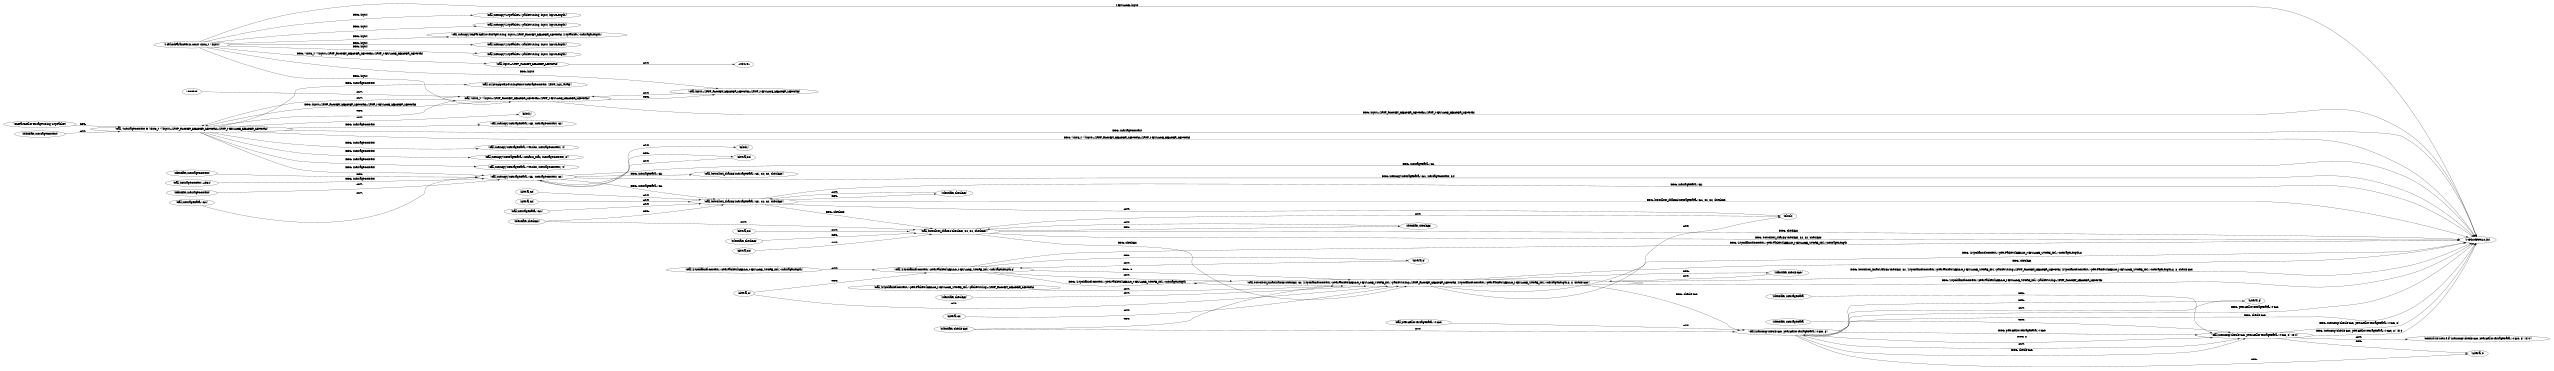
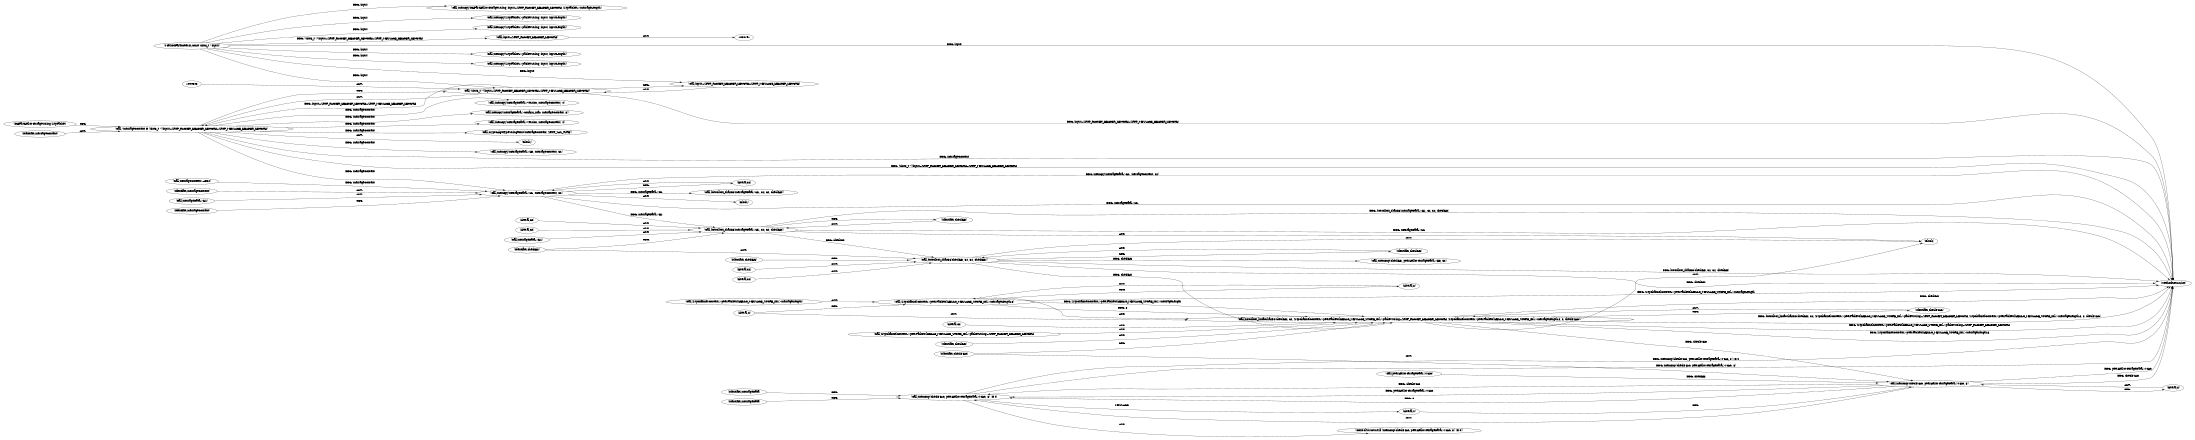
  digraph {
    rankdir=LR
    n1 [label="(Call,memcmp(checkMAC, peerHelloMessageData->MAC, 8) != 0)"]
    n2 [label="(ControlStructure,if (memcmp(checkMAC, peerHelloMessageData->MAC, 8) != 0))"]
    n3 [label="(Literal,0)"]
    n4 [label="(MethodReturn,int)"]
    n5 [label="(Call,memcmp(checkMAC, peerHelloMessageData->MAC, 8))"]
    n6 [label="(Literal,8)"]
    n7 [label="(Call,bctoolbox_hmacSha256(checkH2, 32, zrtpChannelContext->peerPackets[HELLO_MESSAGE_STORE_ID]->packetString+ZRTP_PACKET_HEADER_LENGTH, zrtpChannelContext->peerPackets[HELLO_MESSAGE_STORE_ID]->messageLength-8, 8, checkMAC))"]
    n8 [label="(Identifier,checkMAC)"]
    n9 [label="(Block,)"]
    n10 [label="(Call,bctoolbox_sha256(checkH2, 32, 32, checkH3))"]
    n11 [label="(Identifier,checkH3)"]
+   n12 [label="(Call,memcmp(checkH3, peerHelloMessageData->H3, 32))"]
    n13 [label="(Call,bctoolbox_sha256(messageData->H1, 32, 32, checkH2))"]
    n14 [label="(Identifier,checkH2)"]
    n15 [label="(Call,memcpy(messageData->H1, messageContent, 32))"]
    n16 [label="(Call,bctoolbox_sha256(messageData->H1, 32, 32, checkH2))"]
    n17 [label="(Block,)"]
    n18 [label="(Literal,32)"]
    n19 [label="(Call,messageContent +=32)"]
    n20 [label="(Call,*messageContent = (uint8_t *)(input+ZRTP_PACKET_HEADER_LENGTH+ZRTP_MESSAGE_HEADER_LENGTH))"]
    n21 [label="(Call,(uint8_t *)(input+ZRTP_PACKET_HEADER_LENGTH+ZRTP_MESSAGE_HEADER_LENGTH))"]
    n22 [label="(Call,memcpy(messageData->version, messageContent, 4))"]
    n23 [label="(Call,memcpy(messageData->confirm_mac, messageContent, 8))"]
    n24 [label="(Call,memcpy(messageData->version, messageContent, 4))"]
    n25 [label="(Call,cryptoAlgoTypeStringToInt(messageContent, ZRTP_SAS_TYPE))"]
    n26 [label="(Block,)"]
    n27 [label="(Call,memcpy(messageData->H2, messageContent, 32))"]
    n28 [label="(Call,input+ZRTP_PACKET_HEADER_LENGTH+ZRTP_MESSAGE_HEADER_LENGTH)"]
    n29 [label="(MethodParameterIn,const uint8_t * input)"]
    n30 [label="(Call,input+ZRTP_PACKET_HEADER_LENGTH)"]
    n31 [label="(Call,memcpy(zrtpPacket->packetString, input, inputLength))"]
    n32 [label="(Call,memcpy(zrtpPacket->packetString, input, inputLength))"]
    n33 [label="(Call,memcpy(DHPartHelloMessageString, input+ZRTP_PACKET_HEADER_LENGTH, zrtpPacket->messageLength))"]
    n34 [label="(Call,memcpy(zrtpPacket->packetString, input, inputLength))"]
    n35 [label="(Call,memcpy(zrtpPacket->packetString, input, inputLength))"]
    1000191
    n37 [label="(Call,zrtpChannelContext->peerPackets[HELLO_MESSAGE_STORE_ID]->messageLength-8)"]
    n38 [label="(Literal,8)"]
    n39 [label="(Literal,32)"]
    n40 [label="(Identifier,messageData)"]
    n41 [label="(Literal,32)"]
    n42 [label="(DHPartHelloMessageString,zrtpPacket)"]
    n43 [label="(Identifier,checkH3)"]
    n44 [label="(Call,messageData->H1)"]
    n45 [label="(Call,peerHelloMessageData->MAC)"]
    n46 [label="(Literal,8)"]
    n47 [label="(Call,zrtpChannelContext->peerPackets[HELLO_MESSAGE_STORE_ID]->packetString+ZRTP_PACKET_HEADER_LENGTH)"]
    n48 [label="(Literal,32)"]
    n49 [label="(Identifier,messageContent)"]
    n50 [label="(Identifier,messageContent)"]
    n51 [label="(Identifier,messageContent)"]
    n52 [label="(Literal,32)"]
    n53 [label="(Call,zrtpChannelContext->peerPackets[HELLO_MESSAGE_STORE_ID]->messageLength)"]
    n54 [label="(Identifier,messageData)"]
    n55 [label="(Identifier,checkH2)"]
    n56 [label="(Literal,32)"]
    n57 [label="(Call,messageData->H1)"]
    n58 [label="(Identifier,checkH2)"]
    n59 [label="(Identifier,checkMAC)"]
    n60 [label=1000503]
    n1 -> n2 [label="AST: "]
-   n1 -> n3 [label="CFG: "]
+   n1 -> n3 [label="MESSAGE: "]
    n1 -> n4 [label="DDG: memcmp(checkMAC, peerHelloMessageData->MAC, 8)"]
    n1 -> n4 [label="DDG: memcmp(checkMAC, peerHelloMessageData->MAC, 8) != 0"]
-   n5 -> n3 [label="CFG: "]
+   n3 -> n5 [label="CFG: "]
    n5 -> n1 [label="AST: "]
    n5 -> n1 [label="DDG: checkMAC"]
    n5 -> n1 [label="DDG: peerHelloMessageData->MAC"]
    n5 -> n1 [label="DDG: 8"]
    n5 -> n4 [label="DDG: checkMAC"]
    n5 -> n4 [label="DDG: peerHelloMessageData->MAC"]
    n5 -> n6 [label="CFG: "]
    n6 -> n5 [label="AST: "]
    n7 -> n4 [label="DDG: bctoolbox_hmacSha256(checkH2, 32, zrtpChannelContext->peerPackets[HELLO_MESSAGE_STORE_ID]->packetString+ZRTP_PACKET_HEADER_LENGTH, zrtpChannelContext->peerPackets[HELLO_MESSAGE_STORE_ID]->messageLength-8, 8, checkMAC)"]
    n7 -> n4 [label="DDG: zrtpChannelContext->peerPackets[HELLO_MESSAGE_STORE_ID]->packetString+ZRTP_PACKET_HEADER_LENGTH"]
    n7 -> n4 [label="DDG: zrtpChannelContext->peerPackets[HELLO_MESSAGE_STORE_ID]->messageLength-8"]
    n7 -> n4 [label="DDG: checkH2"]
    n7 -> n5 [label="DDG: checkMAC"]
    n7 -> n8 [label="CFG: "]
    n7 -> n9 [label="AST: "]
    n8 -> n7 [label="AST: "]
    n10 -> n4 [label="DDG: bctoolbox_sha256(checkH2, 32, 32, checkH3)"]
    n10 -> n4 [label="DDG: checkH2"]
    n10 -> n7 [label="DDG: checkH2"]
    n10 -> n9 [label="AST: "]
    n10 -> n11 [label="CFG: "]
+   n10 -> n12 [label="DDG: checkH3"]
    n11 -> n10 [label="AST: "]
    n13 -> n4 [label="DDG: messageData->H1"]
    n13 -> n4 [label="DDG: bctoolbox_sha256(messageData->H1, 32, 32, checkH2)"]
    n13 -> n9 [label="AST: "]
    n13 -> n10 [label="DDG: checkH2"]
    n13 -> n14 [label="CFG: "]
    n14 -> n13 [label="AST: "]
    n15 -> n4 [label="DDG: messageData->H1"]
    n15 -> n4 [label="DDG: memcpy(messageData->H1, messageContent, 32)"]
    n15 -> n13 [label="DDG: messageData->H1"]
    n15 -> n16 [label="DDG: messageData->H1"]
    n15 -> n17 [label="AST: "]
    n15 -> n18 [label="CFG: "]
    n18 -> n15 [label="AST: "]
    n19 -> n15 [label="DDG: messageContent"]
    n20 -> n4 [label="DDG: messageContent"]
    n20 -> n4 [label="DDG: (uint8_t *)(input+ZRTP_PACKET_HEADER_LENGTH+ZRTP_MESSAGE_HEADER_LENGTH)"]
    n20 -> n15 [label="DDG: messageContent"]
    n20 -> n21 [label="CFG: "]
    n20 -> n22 [label="DDG: messageContent"]
    n20 -> n23 [label="DDG: messageContent"]
    n20 -> n24 [label="DDG: messageContent"]
    n20 -> n25 [label="DDG: messageContent"]
    n20 -> n26 [label="AST: "]
    n20 -> n27 [label="DDG: messageContent"]
    n21 -> n4 [label="DDG: input+ZRTP_PACKET_HEADER_LENGTH+ZRTP_MESSAGE_HEADER_LENGTH"]
    n21 -> n20 [label="AST: "]
    n21 -> n20 [label="DDG: input+ZRTP_PACKET_HEADER_LENGTH+ZRTP_MESSAGE_HEADER_LENGTH"]
    n21 -> n28 [label="CFG: "]
    n28 -> n21 [label="AST: "]
-   n29 -> n4 [label="MESSAGE: input"]
+   n29 -> n4 [label="DDG: input"]
    n29 -> n21 [label="DDG: input"]
    n29 -> n28 [label="DDG: input"]
    n29 -> n30 [label="DDG: (uint8_t *)(input+ZRTP_PACKET_HEADER_LENGTH+ZRTP_MESSAGE_HEADER_LENGTH)"]
    n29 -> n31 [label="DDG: input"]
    n29 -> n32 [label="DDG: input"]
    n29 -> n33 [label="DDG: input"]
    n29 -> n34 [label="DDG: input"]
    n29 -> n35 [label="DDG: input"]
    n30 -> 1000191 [label="AST: "]
    n37 -> n4 [label="DDG: zrtpChannelContext->peerPackets[HELLO_MESSAGE_STORE_ID]->messageLength"]
    n37 -> n7 [label="AST: "]
    n37 -> n7 [label="DDG: zrtpChannelContext->peerPackets[HELLO_MESSAGE_STORE_ID]->messageLength"]
    n37 -> n7 [label="DDG: 8"]
    n37 -> n38 [label="CFG: "]
    n38 -> n37 [label="AST: "]
    n39 -> n13 [label="AST: "]
    n40 -> n1 [label="CFG: "]
    n41 -> n10 [label="AST: "]
    n42 -> n20 [label="CFG: "]
    n43 -> n10 [label="CFG: "]
    n44 -> n15 [label="AST: "]
-   n45 -> n5 [label="AST: "]
+   n45 -> n5 [label="DDG: checkH3"]
    n46 -> n7 [label="AST: "]
    n46 -> n37 [label="CFG: "]
    n47 -> n7 [label="AST: "]
    n48 -> n10 [label="AST: "]
    n49 -> n15 [label="CFG: "]
    n50 -> n20 [label="AST: "]
    n51 -> n15 [label="AST: "]
    n52 -> n13 [label="AST: "]
    n53 -> n37 [label="AST: "]
    n54 -> n1 [label="CFG: "]
    n55 -> n7 [label="AST: "]
    n56 -> n7 [label="AST: "]
    n57 -> n13 [label="AST: "]
    n58 -> n10 [label="AST: "]
    n58 -> n13 [label="CFG: "]
    n59 -> n5 [label="AST: "]
    n59 -> n7 [label="CFG: "]
    n60 -> n21 [label="AST: "]
  }
